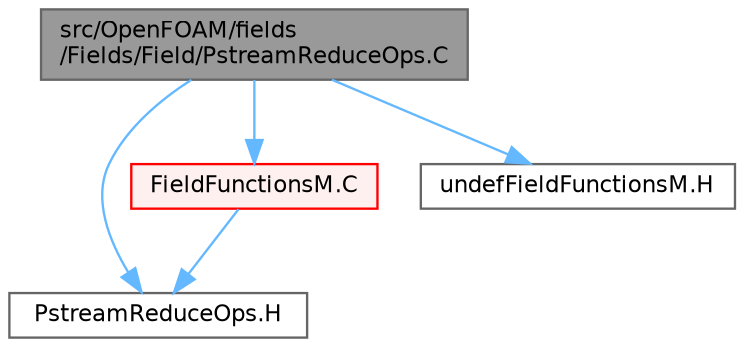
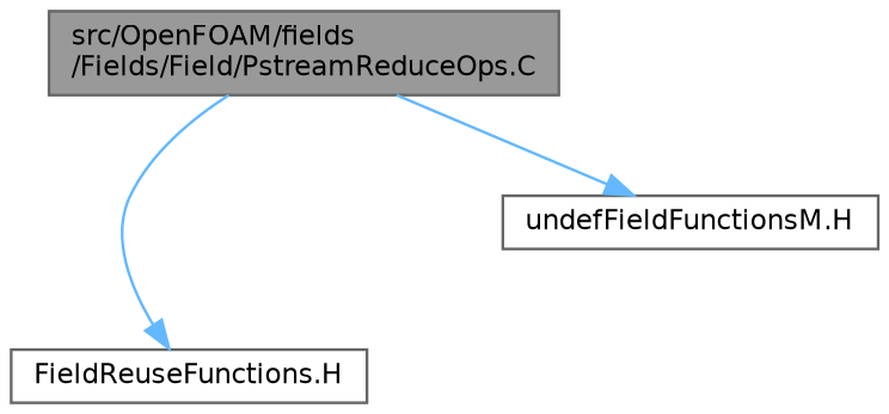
  digraph {
    node [color=grey40 fillcolor=white fontname=Helvetica fontsize=10 shape=box style=filled]
    edge [color=steelblue1 fontname=Helvetica fontsize=10 labelfontname=Helvetica labelfontsize=10 style=solid]
    n1 [color=gray40 fillcolor=grey60 fontcolor=black height=0.2 label="src/OpenFOAM/fields\l/Fields/Field/PstreamReduceOps.C" width=0.4]
-   n2 [height=0.2 label="PstreamReduceOps.H" width=0.4]
-   n3 [color=red fillcolor="#FFF0F0" height=0.2 label="FieldFunctionsM.C" width=0.4]
+   n2 [height=0.2 label="FieldReuseFunctions.H" width=0.4]
    n4 [height=0.2 label="undefFieldFunctionsM.H" width=0.4]
    n1 -> n2
-   n1 -> n3
    n1 -> n4
-   n3 -> n2
  }
